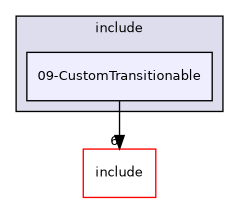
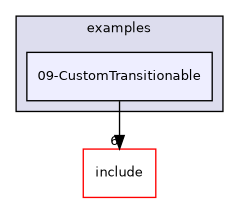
  digraph {
    compound=true
    node [fontname=Helvetica fontsize=10 shape=box style=filled]
    n1 [fillcolor="#eeeeff" label="09-CustomTransitionable" pencolor=black]
    n2 [color=red fillcolor=white label=include]
    subgraph cluster_1 {
      bgcolor="#ddddee"
      fontname=Helvetica
      fontsize=10
-     label=include
+     label=examples
      pencolor=black
      n1
    }
    n1 -> n2 [headlabel=6 labeldistance=1.5 labelfontname=Helvetica labelfontsize=10]
  }
